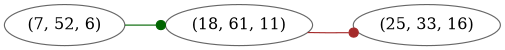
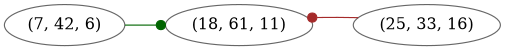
  digraph {
    rankdir=LR
    node [color=gray40]
    edge [arrowhead=dot]
    n1 [label="(18, 61, 11)"]
-   "(7, 52, 6)"
+   "(7, 52, 6)" [label="(7, 42, 6)"]
    "(25, 33, 16)"
-   n1 -> "(25, 33, 16)" [color=brown]
+   "(25, 33, 16)" -> n1 [color=brown]
    "(7, 52, 6)" -> n1 [color=darkgreen]
  }
